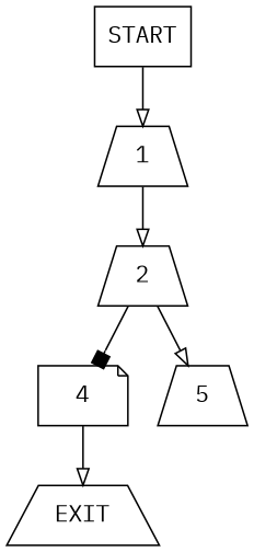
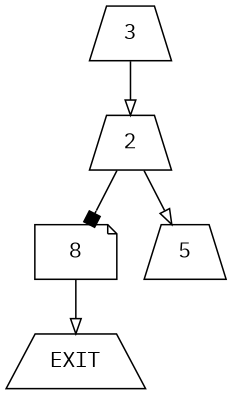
  digraph {
    fontname="IBM Plex Mono"
    node [fontname="IBM Plex Mono" shape=trapezium]
    edge [arrowhead=onormal fontname="IBM Plex Mono"]
-   n1 [label=START shape=box]
-   1
+   1 [label=3]
    2
-   4 [shape=note]
+   4 [shape=note label=8]
    5
    n6 [label=EXIT]
-   n1 -> 1
    1 -> 2
    2 -> 4 [arrowhead=box]
    2 -> 5
    4 -> n6
  }
